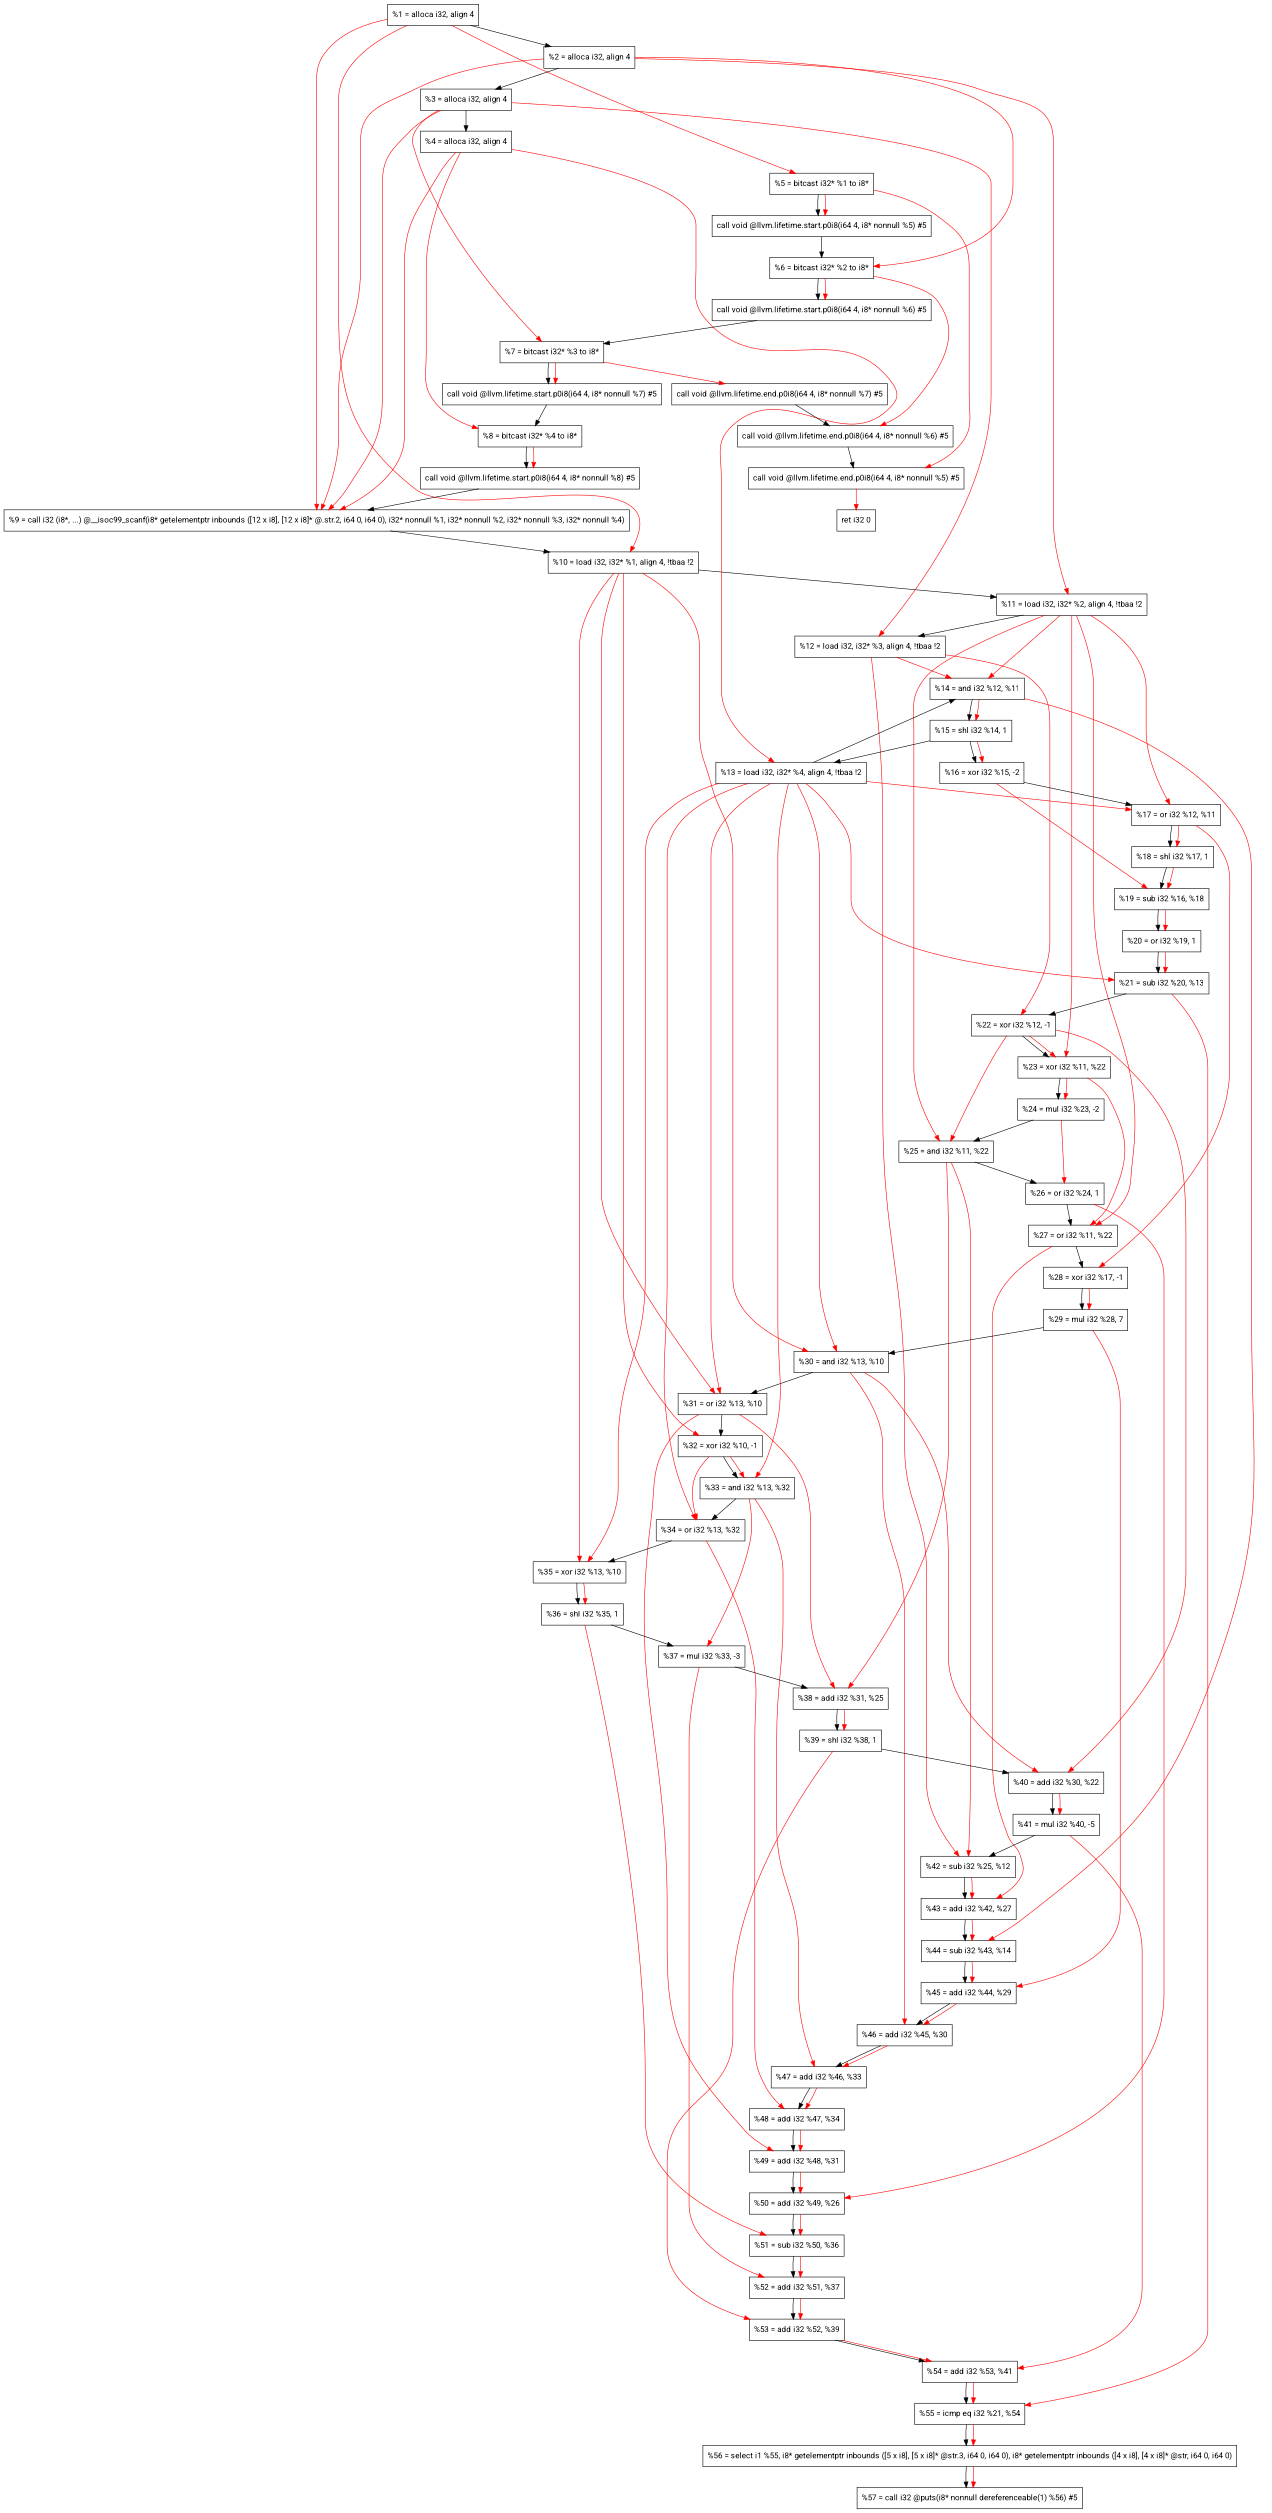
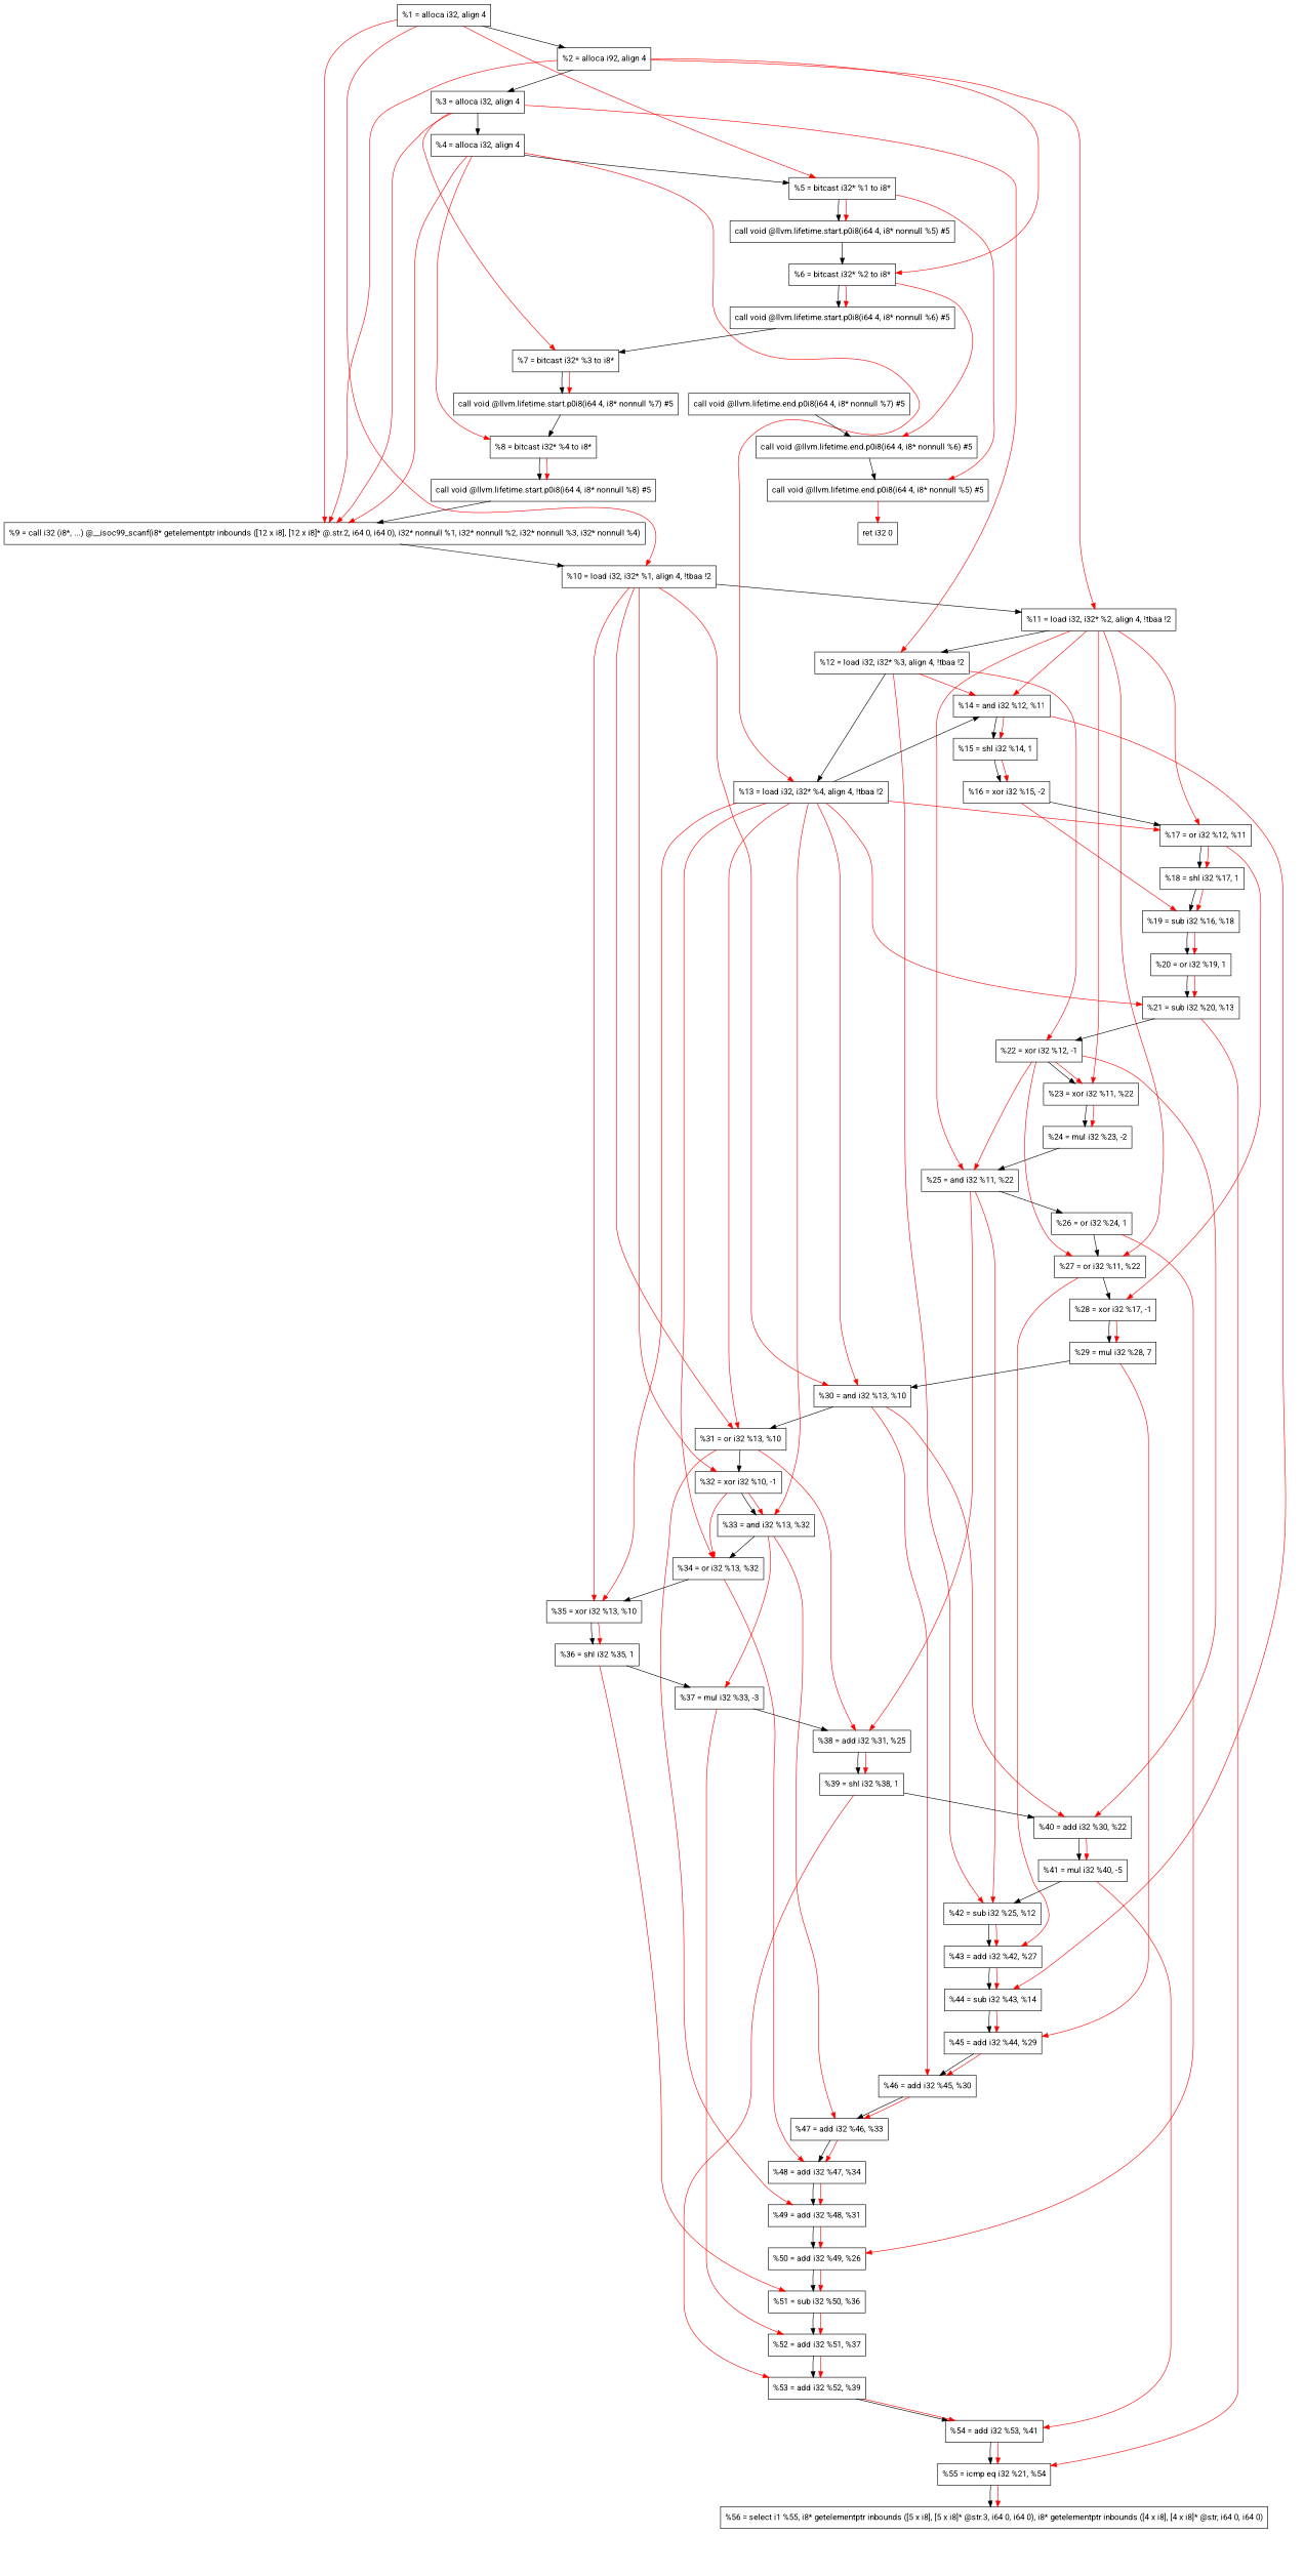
  digraph {
    fontname=Roboto
    node [fontname=Roboto shape=record]
    edge [fontname=Roboto color=red]
    n1 [label="  %1 = alloca i32, align 4"]
-   n2 [label="  %2 = alloca i32, align 4"]
+   n2 [label="%2 = alloca i92, align 4"]
    n3 [label="  %5 = bitcast i32* %1 to i8*"]
    n4 [label="  %9 = call i32 (i8*, ...) @__isoc99_scanf(i8* getelementptr inbounds ([12 x i8], [12 x i8]* @.str.2, i64 0, i64 0), i32* nonnull %1, i32* nonnull %2, i32* nonnull %3, i32* nonnull %4)"]
    n5 [label="  %10 = load i32, i32* %1, align 4, !tbaa !2"]
    n6 [label="  %3 = alloca i32, align 4"]
    n7 [label="  %6 = bitcast i32* %2 to i8*"]
    n8 [label="  %11 = load i32, i32* %2, align 4, !tbaa !2"]
    n9 [label="  call void @llvm.lifetime.start.p0i8(i64 4, i8* nonnull %5) #5"]
    n10 [label="  call void @llvm.lifetime.end.p0i8(i64 4, i8* nonnull %5) #5"]
    n11 [label="  %30 = and i32 %13, %10"]
    n12 [label="  %31 = or i32 %13, %10"]
    n13 [label="  %32 = xor i32 %10, -1"]
    n14 [label="  %35 = xor i32 %13, %10"]
    n15 [label="  %4 = alloca i32, align 4"]
    n16 [label="  %7 = bitcast i32* %3 to i8*"]
    n17 [label="  %12 = load i32, i32* %3, align 4, !tbaa !2"]
    n18 [label="  call void @llvm.lifetime.start.p0i8(i64 4, i8* nonnull %6) #5"]
    n19 [label="  call void @llvm.lifetime.end.p0i8(i64 4, i8* nonnull %6) #5"]
    n20 [label="  %14 = and i32 %12, %11"]
    n21 [label="  %17 = or i32 %12, %11"]
    n22 [label="  %23 = xor i32 %11, %22"]
    n23 [label="  %25 = and i32 %11, %22"]
    n24 [label="  %27 = or i32 %11, %22"]
    n25 [label="  %8 = bitcast i32* %4 to i8*"]
    n26 [label="  %13 = load i32, i32* %4, align 4, !tbaa !2"]
    n27 [label="  call void @llvm.lifetime.start.p0i8(i64 4, i8* nonnull %7) #5"]
    n28 [label="  call void @llvm.lifetime.end.p0i8(i64 4, i8* nonnull %7) #5"]
    n29 [label="  %22 = xor i32 %12, -1"]
    n30 [label="  %42 = sub i32 %25, %12"]
    n31 [label="  call void @llvm.lifetime.start.p0i8(i64 4, i8* nonnull %8) #5"]
    n32 [label="  %21 = sub i32 %20, %13"]
    n33 [label="  %33 = and i32 %13, %32"]
    n34 [label="  %34 = or i32 %13, %32"]
    n35 [label="  ret i32 0"]
    n36 [label="  %40 = add i32 %30, %22"]
    n37 [label="  %46 = add i32 %45, %30"]
    n38 [label="  %38 = add i32 %31, %25"]
    n39 [label="  %49 = add i32 %48, %31"]
    n40 [label="  %36 = shl i32 %35, 1"]
    n41 [label="  %15 = shl i32 %14, 1"]
    n42 [label="  %44 = sub i32 %43, %14"]
    n43 [label="  %18 = shl i32 %17, 1"]
    n44 [label="  %28 = xor i32 %17, -1"]
    n45 [label="  %24 = mul i32 %23, -2"]
    n46 [label="  %26 = or i32 %24, 1"]
    n47 [label="  %43 = add i32 %42, %27"]
    n48 [label="  %55 = icmp eq i32 %21, %54"]
    n49 [label="  %37 = mul i32 %33, -3"]
    n50 [label="  %47 = add i32 %46, %33"]
    n51 [label="  %48 = add i32 %47, %34"]
    n52 [label="  %16 = xor i32 %15, -2"]
    n53 [label="  %45 = add i32 %44, %29"]
    n54 [label="  %19 = sub i32 %16, %18"]
    n55 [label="  %20 = or i32 %19, 1"]
    n56 [label="  %29 = mul i32 %28, 7"]
    n57 [label="  %56 = select i1 %55, i8* getelementptr inbounds ([5 x i8], [5 x i8]* @str.3, i64 0, i64 0), i8* getelementptr inbounds ([4 x i8], [4 x i8]* @str, i64 0, i64 0)"]
    n58 [label="  %41 = mul i32 %40, -5"]
    n59 [label="  %50 = add i32 %49, %26"]
    n60 [label="  %39 = shl i32 %38, 1"]
    n61 [label="  %51 = sub i32 %50, %36"]
    n62 [label="  %52 = add i32 %51, %37"]
    n63 [label="  %53 = add i32 %52, %39"]
    n64 [label="  %54 = add i32 %53, %41"]
-   n65 [label="  %57 = call i32 @puts(i8* nonnull dereferenceable(1) %56) #5"]
    n1 -> n2 [color=""]
    n1 -> n3
    n1 -> n4
    n1 -> n5
    n2 -> n4
    n2 -> n6 [color=""]
    n2 -> n7
    n2 -> n8
    n3 -> n9 [color=""]
    n3 -> n9
    n3 -> n10
    n4 -> n5 [color=""]
    n5 -> n8 [color=""]
    n5 -> n11
    n5 -> n12
    n5 -> n13
    n5 -> n14
    n6 -> n4
    n6 -> n15 [color=""]
    n6 -> n16
    n6 -> n17
    n7 -> n18 [color=""]
    n7 -> n18
    n7 -> n19
    n8 -> n17 [color=""]
    n8 -> n20
    n8 -> n21
    n8 -> n22
    n8 -> n23
    n8 -> n24
    n9 -> n7 [color=""]
    n10 -> n35
    n11 -> n12 [color=""]
    n11 -> n36
    n11 -> n37
    n12 -> n13 [color=""]
    n12 -> n38
    n12 -> n39
    n13 -> n33 [color=""]
    n13 -> n33
    n13 -> n34
    n14 -> n40 [color=""]
    n14 -> n40
+   n15 -> n3 [color=""]
    n15 -> n4
    n15 -> n25
    n15 -> n26
    n16 -> n27 [color=""]
    n16 -> n27
-   n16 -> n28
    n17 -> n20
-   n41 -> n26 [color=""]
+   n17 -> n26 [color=""]
    n17 -> n29
    n17 -> n30
    n18 -> n16 [color=""]
    n19 -> n10 [color=""]
    n20 -> n41 [color=""]
    n20 -> n41
    n20 -> n42
    n21 -> n43 [color=""]
    n21 -> n43
    n21 -> n44
    n22 -> n45 [color=""]
    n22 -> n45
    n23 -> n30
    n23 -> n38
    n23 -> n46 [color=""]
    n24 -> n44 [color=""]
    n24 -> n47
    n25 -> n31 [color=""]
    n25 -> n31
    n26 -> n11
    n26 -> n12
    n26 -> n14
    n26 -> n20 [color=""]
    n26 -> n21
    n26 -> n32
    n26 -> n33
    n26 -> n34
    n27 -> n25 [color=""]
    n28 -> n19 [color=""]
    n29 -> n22 [color=""]
    n29 -> n22
    n29 -> n23
-   n22 -> n24
+   n29 -> n24
    n29 -> n36
    n30 -> n47 [color=""]
    n30 -> n47
    n31 -> n4 [color=""]
    n32 -> n29 [color=""]
    n32 -> n48
    n33 -> n34 [color=""]
    n33 -> n49
    n33 -> n50
    n34 -> n14 [color=""]
    n34 -> n51
    n36 -> n58 [color=""]
    n36 -> n58
    n37 -> n50 [color=""]
    n37 -> n50
    n38 -> n60 [color=""]
    n38 -> n60
    n39 -> n59 [color=""]
    n39 -> n59
    n40 -> n49 [color=""]
    n40 -> n61
    n41 -> n52 [color=""]
    n41 -> n52
    n42 -> n53 [color=""]
    n42 -> n53
    n43 -> n54 [color=""]
    n43 -> n54
    n44 -> n56 [color=""]
    n44 -> n56
    n45 -> n23 [color=""]
-   n45 -> n46
    n46 -> n24 [color=""]
    n46 -> n59
    n47 -> n42 [color=""]
    n47 -> n42
    n48 -> n57 [color=""]
    n48 -> n57
    n49 -> n38 [color=""]
    n49 -> n62
    n50 -> n51 [color=""]
    n50 -> n51
    n51 -> n39 [color=""]
    n51 -> n39
    n52 -> n21 [color=""]
    n52 -> n54
    n53 -> n37 [color=""]
    n53 -> n37
    n54 -> n55 [color=""]
    n54 -> n55
    n55 -> n32 [color=""]
    n55 -> n32
    n56 -> n11 [color=""]
    n56 -> n53
-   n57 -> n65 [color=""]
-   n57 -> n65
    n58 -> n30 [color=""]
    n58 -> n64
    n59 -> n61 [color=""]
    n59 -> n61
    n60 -> n36 [color=""]
    n60 -> n63
    n61 -> n62 [color=""]
    n61 -> n62
    n62 -> n63 [color=""]
    n62 -> n63
    n63 -> n64 [color=""]
    n63 -> n64
    n64 -> n48 [color=""]
    n64 -> n48
  }
